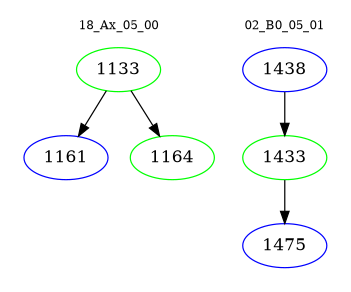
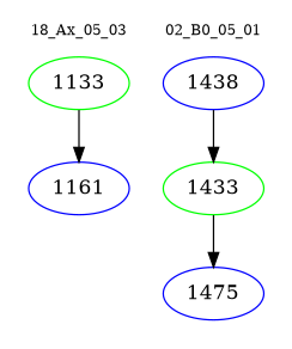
  digraph {
    node [color=blue]
    edge [color=black]
    n1 [label=1161]
    n2 [color=green label=1133]
-   n3 [color=green label=1164]
    n4 [label=1438]
    n5 [color=green label=1433]
    n6 [label=1475]
    subgraph cluster_1 {
      color=white
      fontsize=10
-     label="18_Ax_05_00"
+     label="18_Ax_05_03"
      n1
      n2
-     n3
    }
    subgraph cluster_2 {
      color=white
      fontsize=10
      label="02_B0_05_01"
      n4
      n5
      n6
    }
    n2 -> n1
-   n2 -> n3
    n4 -> n5
    n5 -> n6
  }
